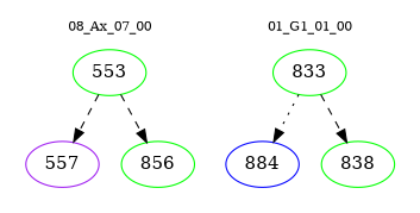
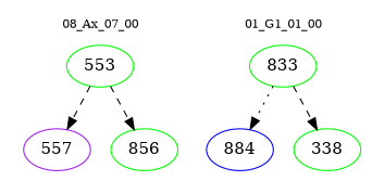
  digraph {
    node [color=green]
    edge [color=black style=dashed]
    n1 [label=553]
    n2 [color=purple label=557]
    n3 [label=856]
    n4 [label=833]
    n5 [color=blue label=884]
-   n6 [label=838]
+   n6 [label=338]
    subgraph cluster_1 {
      color=white
      fontsize=10
      label="08_Ax_07_00"
      n1
      n2
      n3
    }
    subgraph cluster_2 {
      color=white
      fontsize=10
      label="01_G1_01_00"
      n4
      n5
      n6
    }
    n1 -> n2
    n1 -> n3
    n4 -> n5 [style=dotted]
    n4 -> n6
  }
